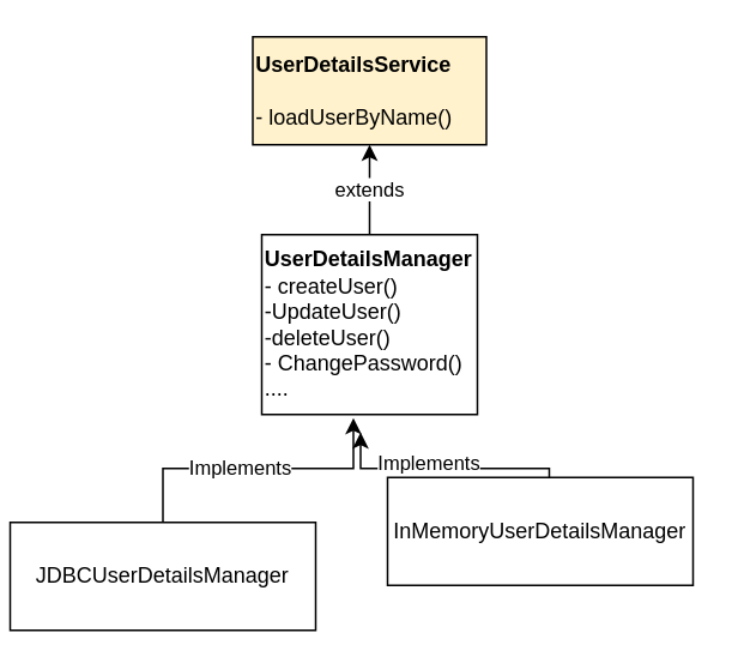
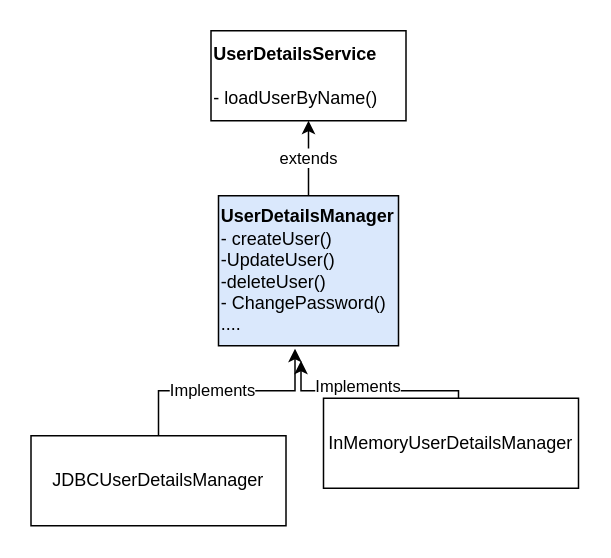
  <mxCell id="0" />
  <mxCell id="1" parent="0" />
  <mxCell id="2" value="extends" style="edgeStyle=orthogonalEdgeStyle;rounded=0;orthogonalLoop=1;jettySize=auto;html=1;entryX=0.5;entryY=1;entryDx=0;entryDy=0;" parent="1" source="3" target="4" edge="1"><mxGeometry relative="1" as="geometry" /></mxCell>
- <mxCell id="3" value="&lt;b&gt;UserDetailsManager&lt;/b&gt;&lt;br&gt;- createUser()&lt;br&gt;-UpdateUser()&lt;br&gt;-deleteUser()&lt;br&gt;- ChangePassword()&lt;br&gt;...." style="rounded=0;whiteSpace=wrap;html=1;align=left;" parent="1" vertex="1"><mxGeometry x="145" y="130" width="120" height="100" as="geometry" /></mxCell>
- <mxCell id="4" value="&lt;div style=&quot;text-align: justify&quot;&gt;&lt;b&gt;UserDetailsService&lt;/b&gt;&lt;/div&gt;&lt;br&gt;- loadUserByName()" style="rounded=0;whiteSpace=wrap;html=1;align=left;fillColor=#fff2cc;" parent="1" vertex="1"><mxGeometry x="140" y="20" width="130" height="60" as="geometry" /></mxCell>
+ <mxCell id="3" value="&lt;b&gt;UserDetailsManager&lt;/b&gt;&lt;br&gt;- createUser()&lt;br&gt;-UpdateUser()&lt;br&gt;-deleteUser()&lt;br&gt;- ChangePassword()&lt;br&gt;...." style="rounded=0;whiteSpace=wrap;html=1;align=left;fillColor=#dae8fc;" parent="1" vertex="1"><mxGeometry x="145" y="130" width="120" height="100" as="geometry" /></mxCell>
+ <mxCell id="4" value="&lt;div style=&quot;text-align: justify&quot;&gt;&lt;b&gt;UserDetailsService&lt;/b&gt;&lt;/div&gt;&lt;br&gt;- loadUserByName()" style="rounded=0;whiteSpace=wrap;html=1;align=left;" parent="1" vertex="1"><mxGeometry x="140" y="20" width="130" height="60" as="geometry" /></mxCell>
  <mxCell id="5" style="edgeStyle=orthogonalEdgeStyle;rounded=0;orthogonalLoop=1;jettySize=auto;html=1;entryX=0.425;entryY=1.02;entryDx=0;entryDy=0;entryPerimeter=0;" parent="1" source="7" target="3" edge="1"><mxGeometry relative="1" as="geometry"><mxPoint x="110" y="260" as="targetPoint" /></mxGeometry></mxCell>
  <mxCell id="6" value="Implements" style="edgeLabel;html=1;align=center;verticalAlign=middle;resizable=0;points=[];" parent="5" vertex="1" connectable="0"><mxGeometry x="-0.128" y="1" relative="1" as="geometry"><mxPoint as="offset" /></mxGeometry></mxCell>
- <mxCell id="7" value="JDBCUserDetailsManager" style="rounded=0;whiteSpace=wrap;html=1;" parent="1" vertex="1"><mxGeometry x="5" y="290" width="170" height="60" as="geometry" /></mxCell>
+ <mxCell id="7" value="JDBCUserDetailsManager" style="rounded=0;whiteSpace=wrap;html=1;" parent="1" vertex="1"><mxGeometry x="20" y="290" width="170" height="60" as="geometry" /></mxCell>
  <mxCell id="8" style="edgeStyle=orthogonalEdgeStyle;rounded=0;orthogonalLoop=1;jettySize=auto;html=1;" parent="1" source="10" edge="1"><mxGeometry relative="1" as="geometry"><mxPoint x="200" y="240" as="targetPoint" /><Array as="points"><mxPoint x="305" y="260" /><mxPoint x="200" y="260" /></Array></mxGeometry></mxCell>
  <mxCell id="9" value="Implements" style="edgeLabel;html=1;align=center;verticalAlign=middle;resizable=0;points=[];" parent="8" vertex="1" connectable="0"><mxGeometry x="0.123" y="-4" relative="1" as="geometry"><mxPoint as="offset" /></mxGeometry></mxCell>
  <mxCell id="10" value="InMemoryUserDetailsManager" style="rounded=0;whiteSpace=wrap;html=1;" parent="1" vertex="1"><mxGeometry x="215" y="265" width="170" height="60" as="geometry" /></mxCell>
